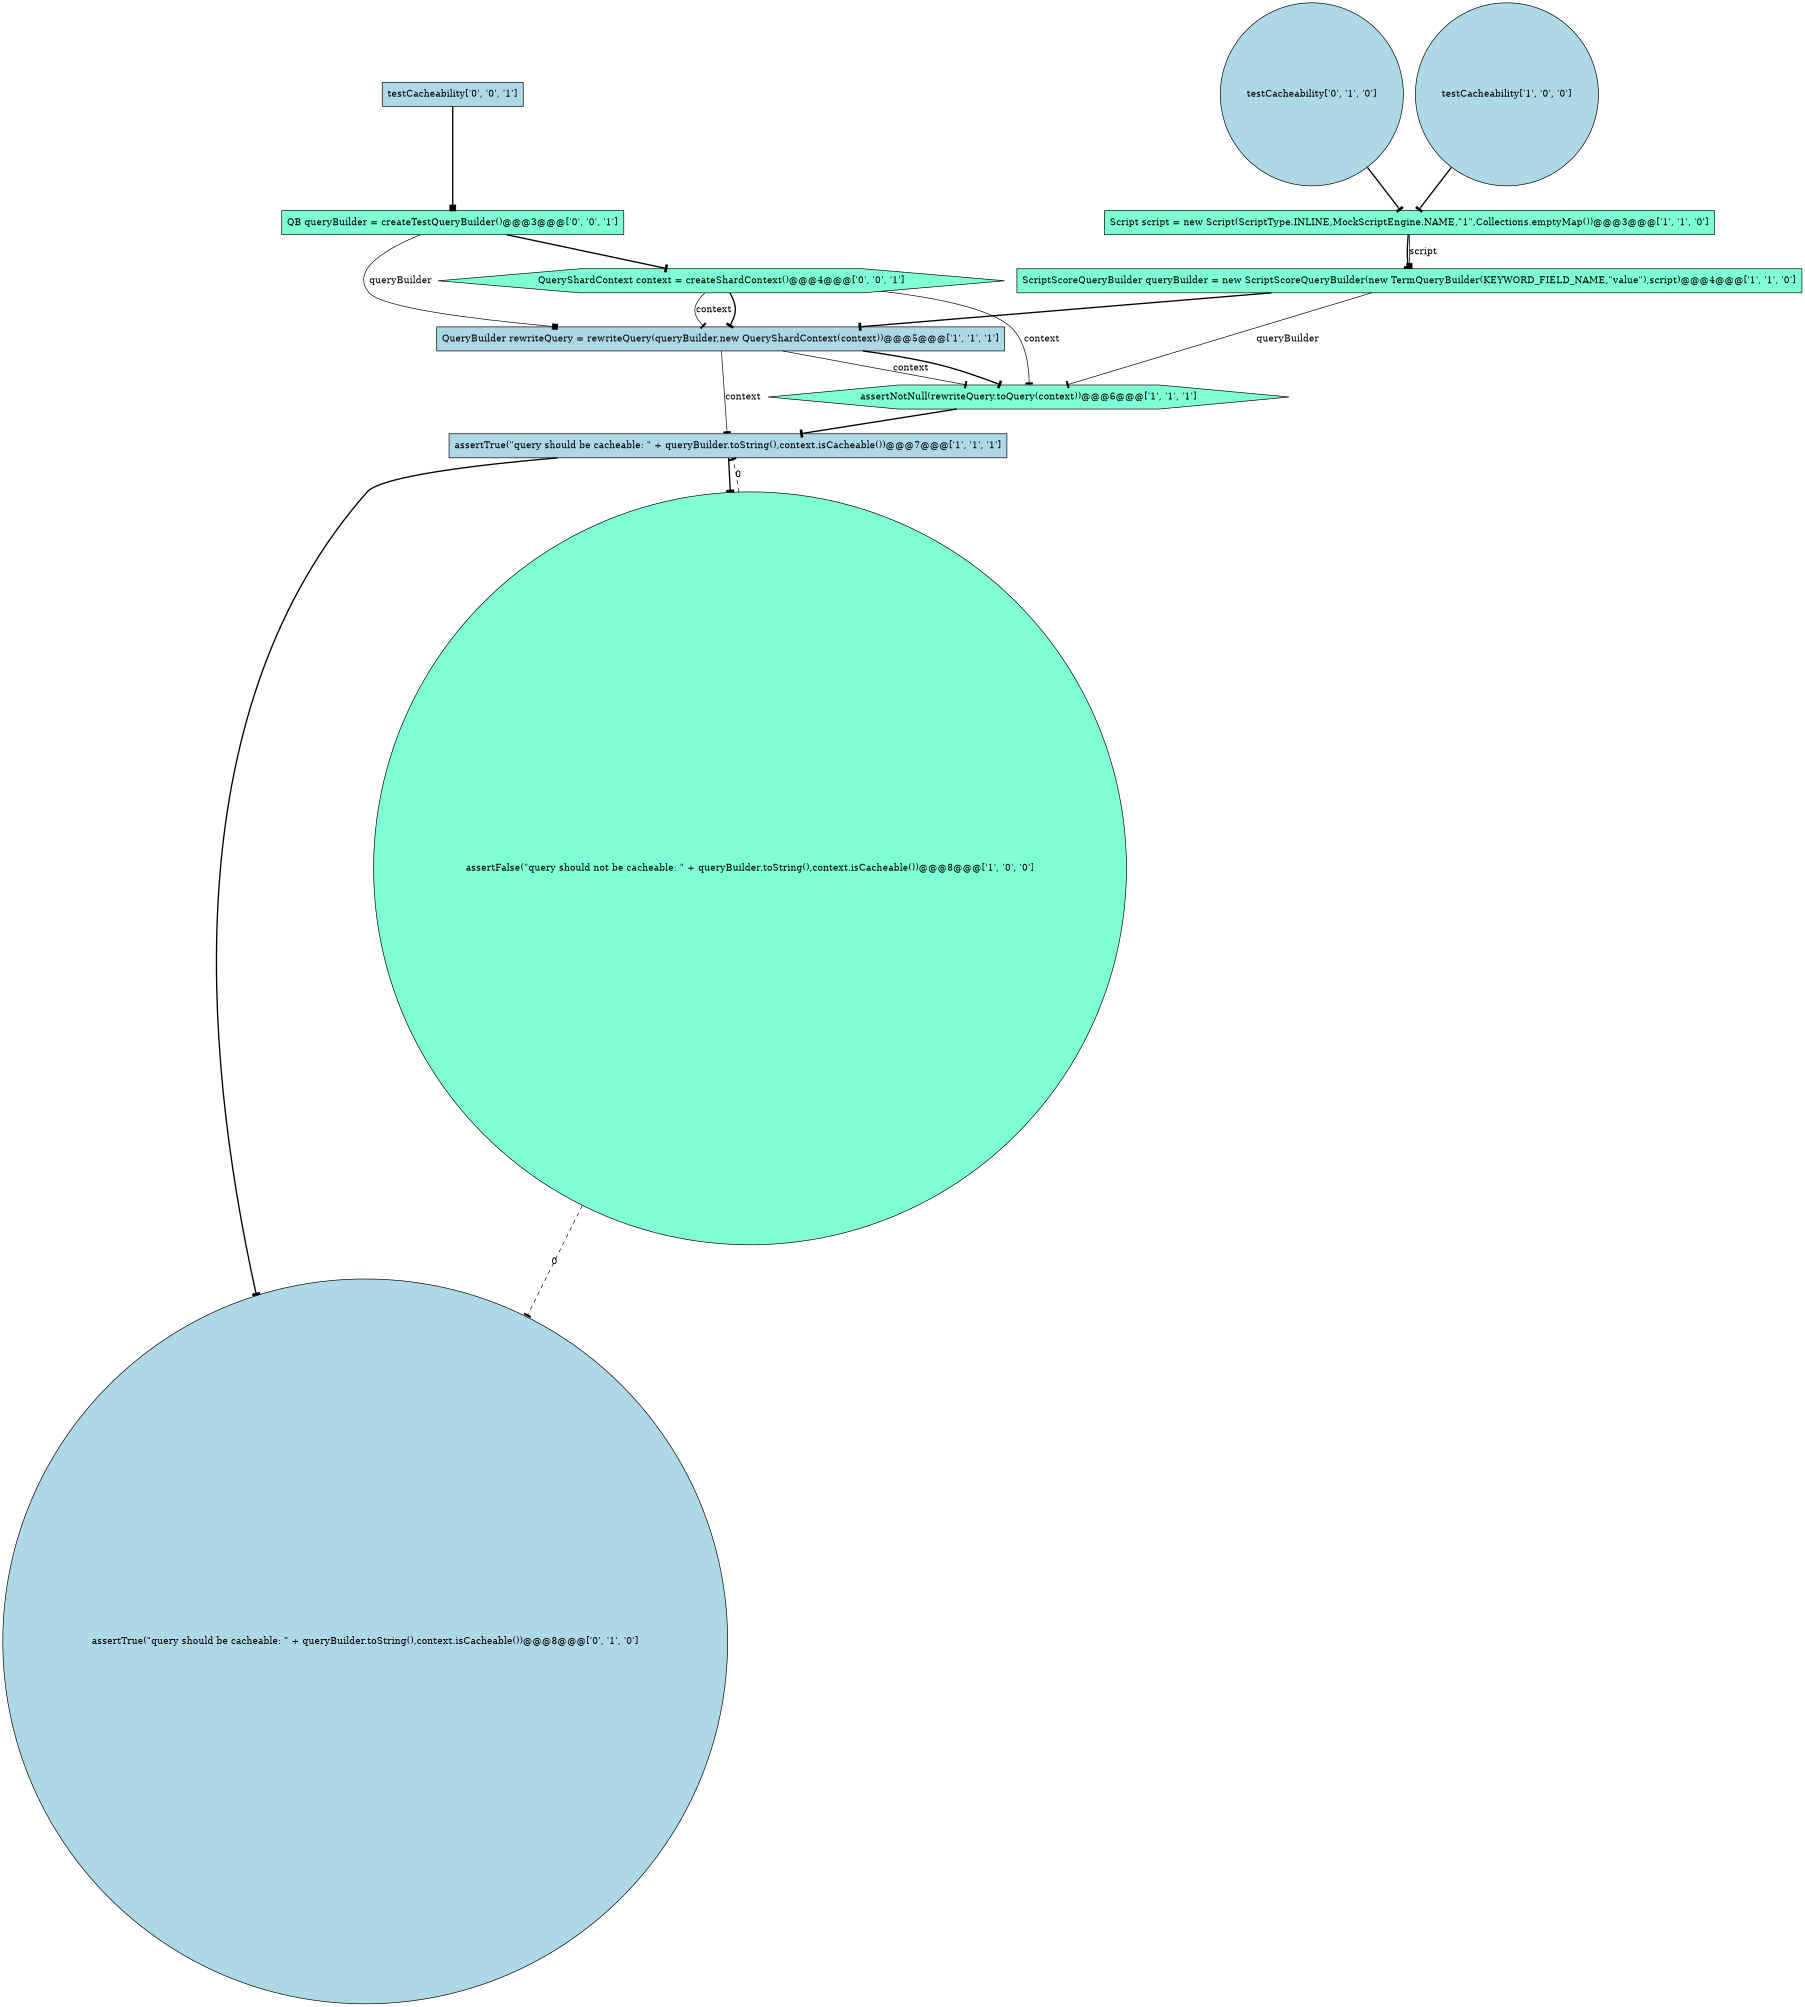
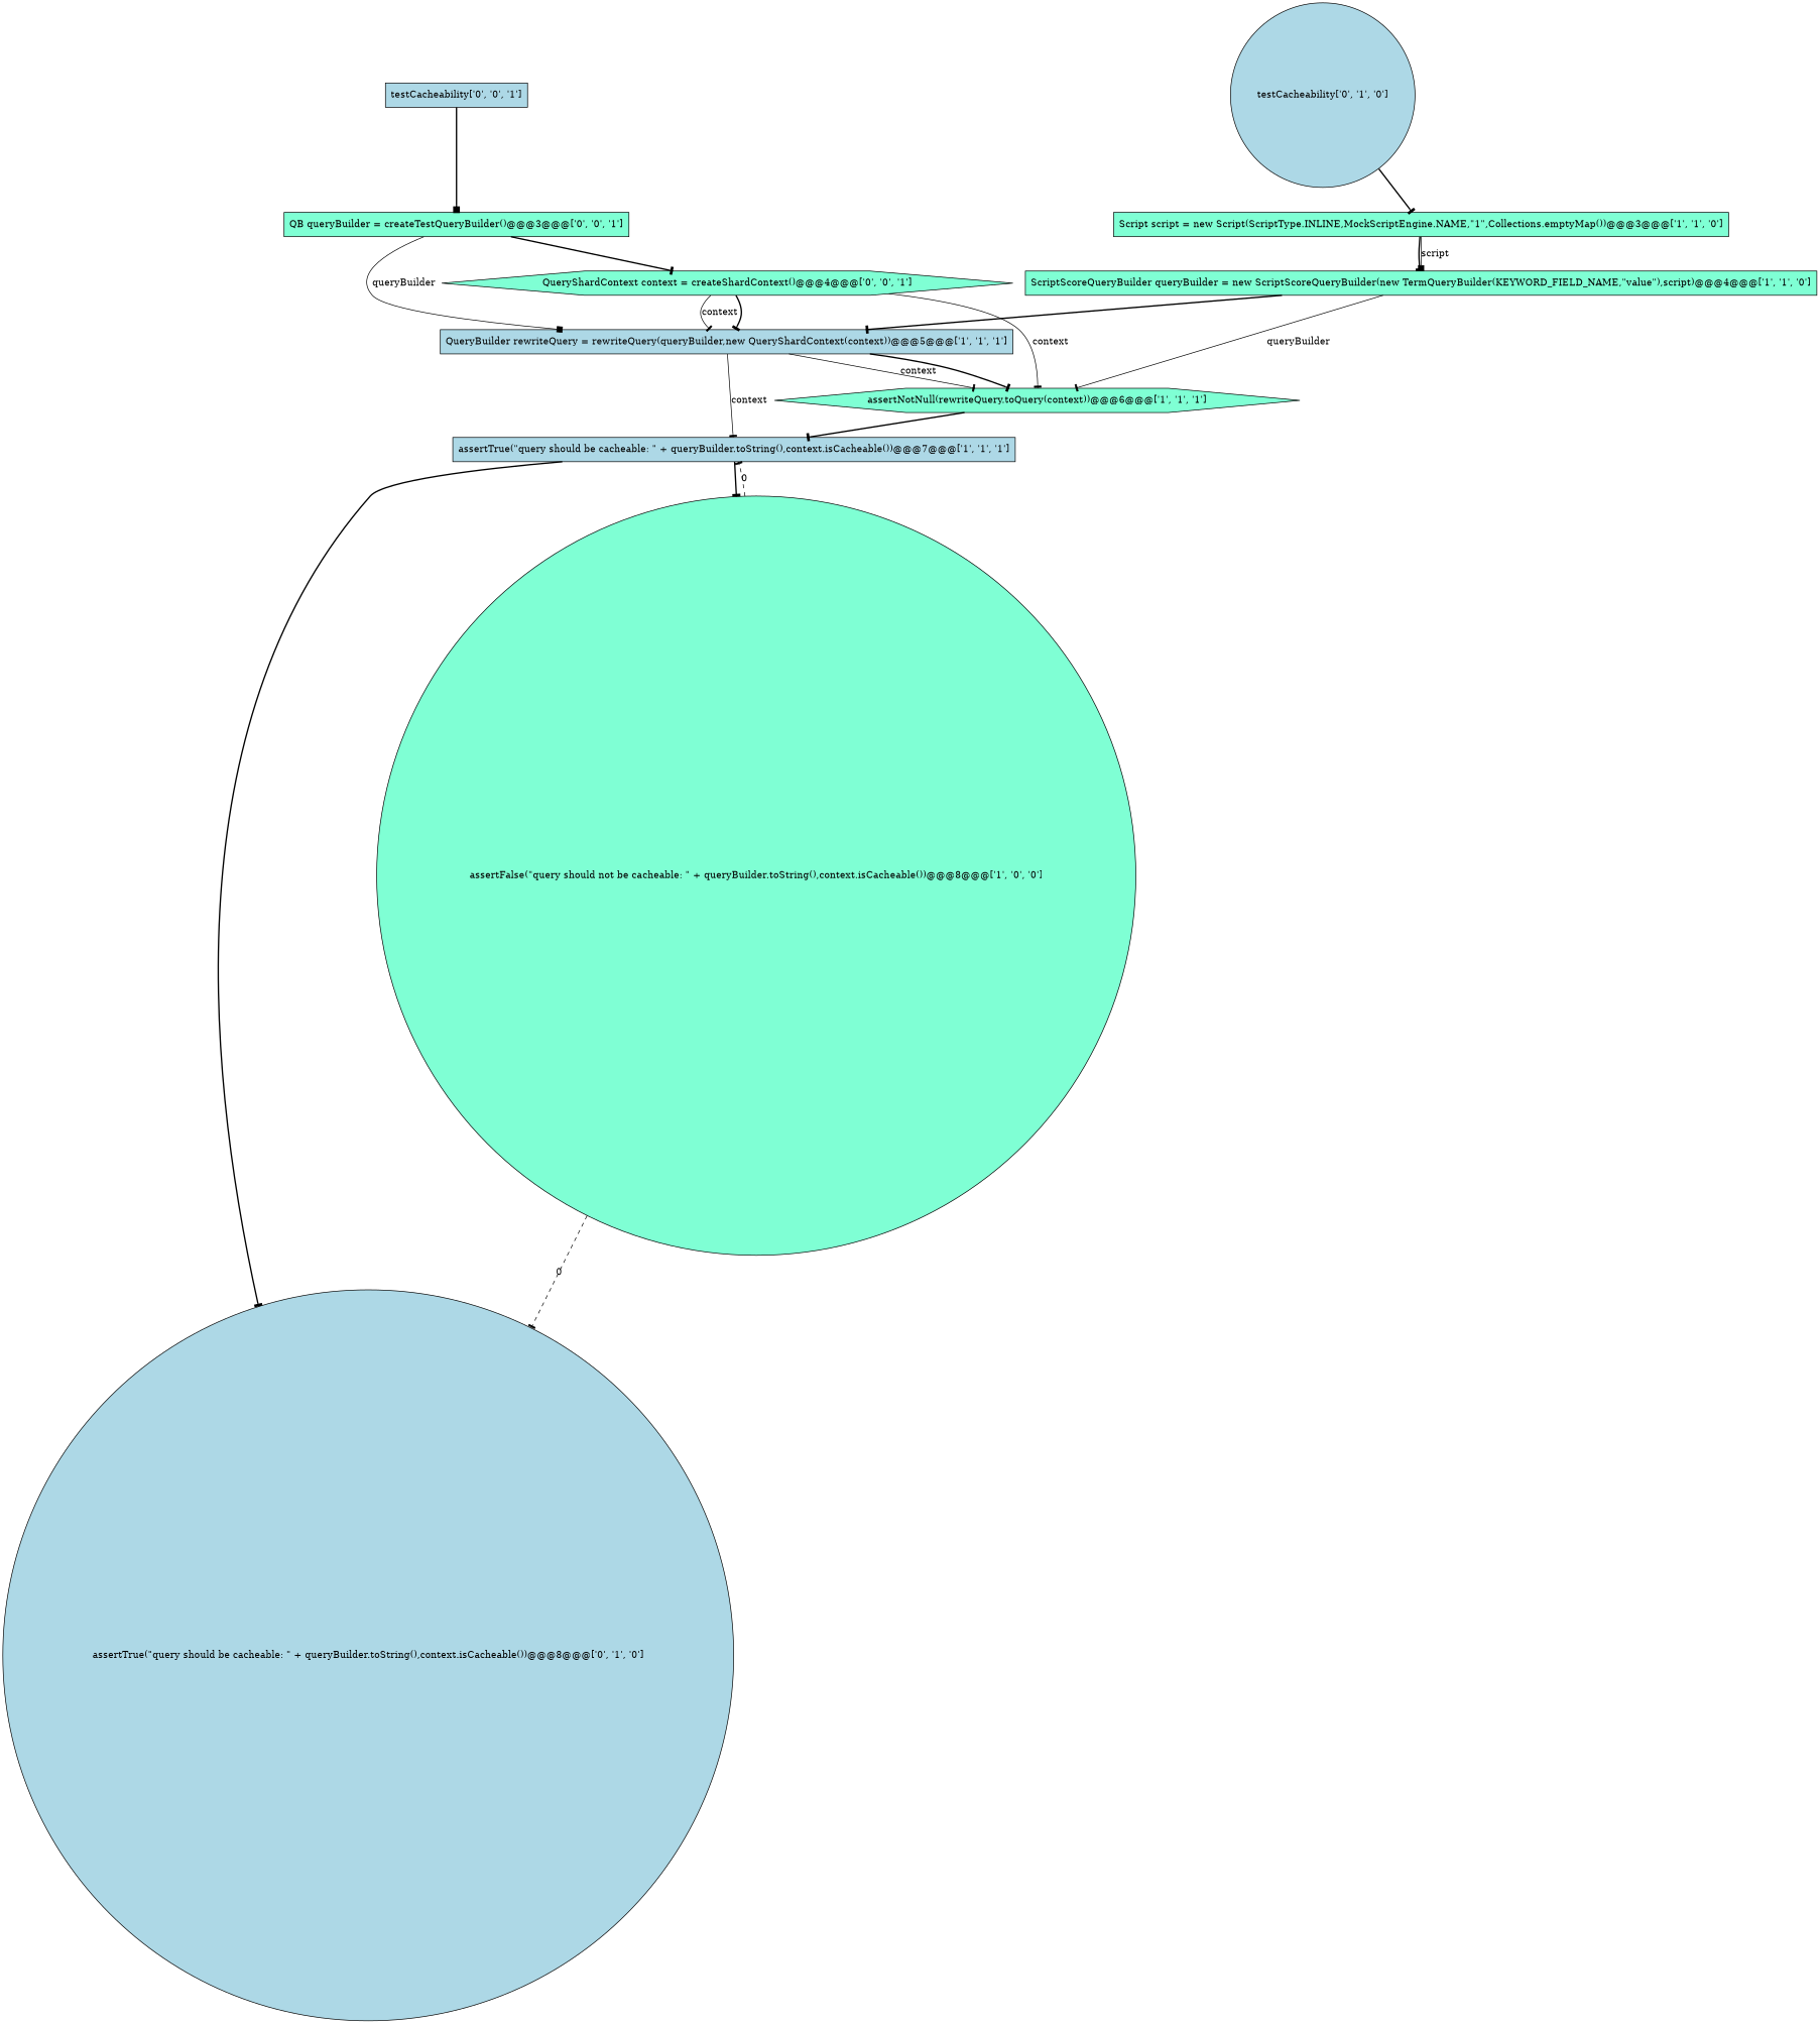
  digraph {
    node [fillcolor=aquamarine shape=box style=filled]
    edge [style=bold arrowhead=tee]
    n1 [label="QB queryBuilder = createTestQueryBuilder()@@@3@@@['0', '0', '1']"]
    n2 [fillcolor=lightblue label="QueryBuilder rewriteQuery = rewriteQuery(queryBuilder,new QueryShardContext(context))@@@5@@@['1', '1', '1']"]
    n3 [label="QueryShardContext context = createShardContext()@@@4@@@['0', '0', '1']" shape=hexagon]
    n4 [label="assertNotNull(rewriteQuery.toQuery(context))@@@6@@@['1', '1', '1']" shape=hexagon]
    n5 [fillcolor=lightblue label="assertTrue(\"query should be cacheable: \" + queryBuilder.toString(),context.isCacheable())@@@7@@@['1', '1', '1']"]
    n6 [fillcolor=lightblue label="testCacheability['0', '0', '1']"]
    n7 [fillcolor=lightblue label="testCacheability['0', '1', '0']" shape=circle]
    n8 [label="Script script = new Script(ScriptType.INLINE,MockScriptEngine.NAME,\"1\",Collections.emptyMap())@@@3@@@['1', '1', '0']"]
    n9 [label="assertFalse(\"query should not be cacheable: \" + queryBuilder.toString(),context.isCacheable())@@@8@@@['1', '0', '0']" shape=circle]
    n10 [fillcolor=lightblue label="assertTrue(\"query should be cacheable: \" + queryBuilder.toString(),context.isCacheable())@@@8@@@['0', '1', '0']" shape=circle]
    n11 [label="ScriptScoreQueryBuilder queryBuilder = new ScriptScoreQueryBuilder(new TermQueryBuilder(KEYWORD_FIELD_NAME,\"value\"),script)@@@4@@@['1', '1', '0']"]
-   n12 [fillcolor=lightblue label="testCacheability['1', '0', '0']" shape=circle]
    n1 -> n2 [label=queryBuilder style=solid arrowhead=box]
    n1 -> n3
    n2 -> n4 [label=context style=solid]
    n2 -> n4
    n2 -> n5 [label=context style=solid]
    n3 -> n2
    n3 -> n2 [label=context style=solid]
    n3 -> n4 [label=context style=solid]
    n4 -> n5
    n5 -> n9
    n5 -> n10
    n6 -> n1 [arrowhead=box]
    n7 -> n8
    n8 -> n11
    n8 -> n11 [label=script style=solid arrowhead=box]
    n9 -> n5 [label=0 style=dashed]
    n9 -> n10 [label=0 style=dashed]
    n11 -> n2
    n11 -> n4 [label=queryBuilder style=solid]
-   n12 -> n8
  }
